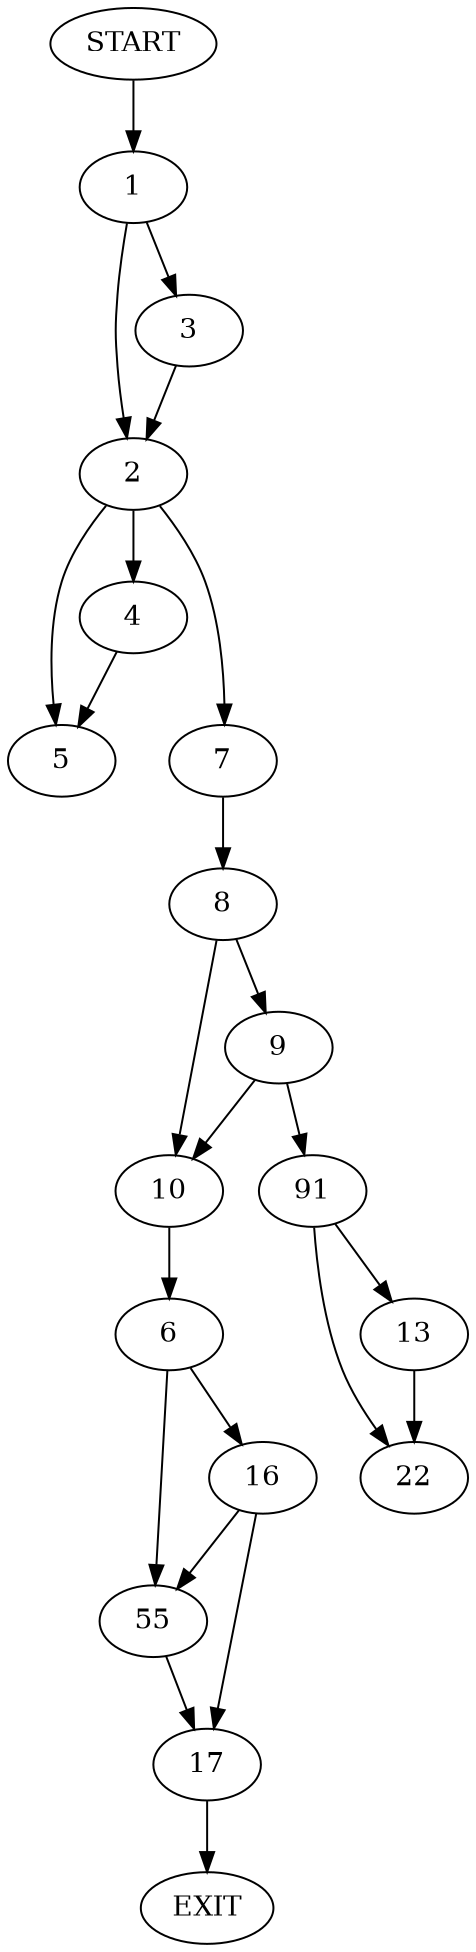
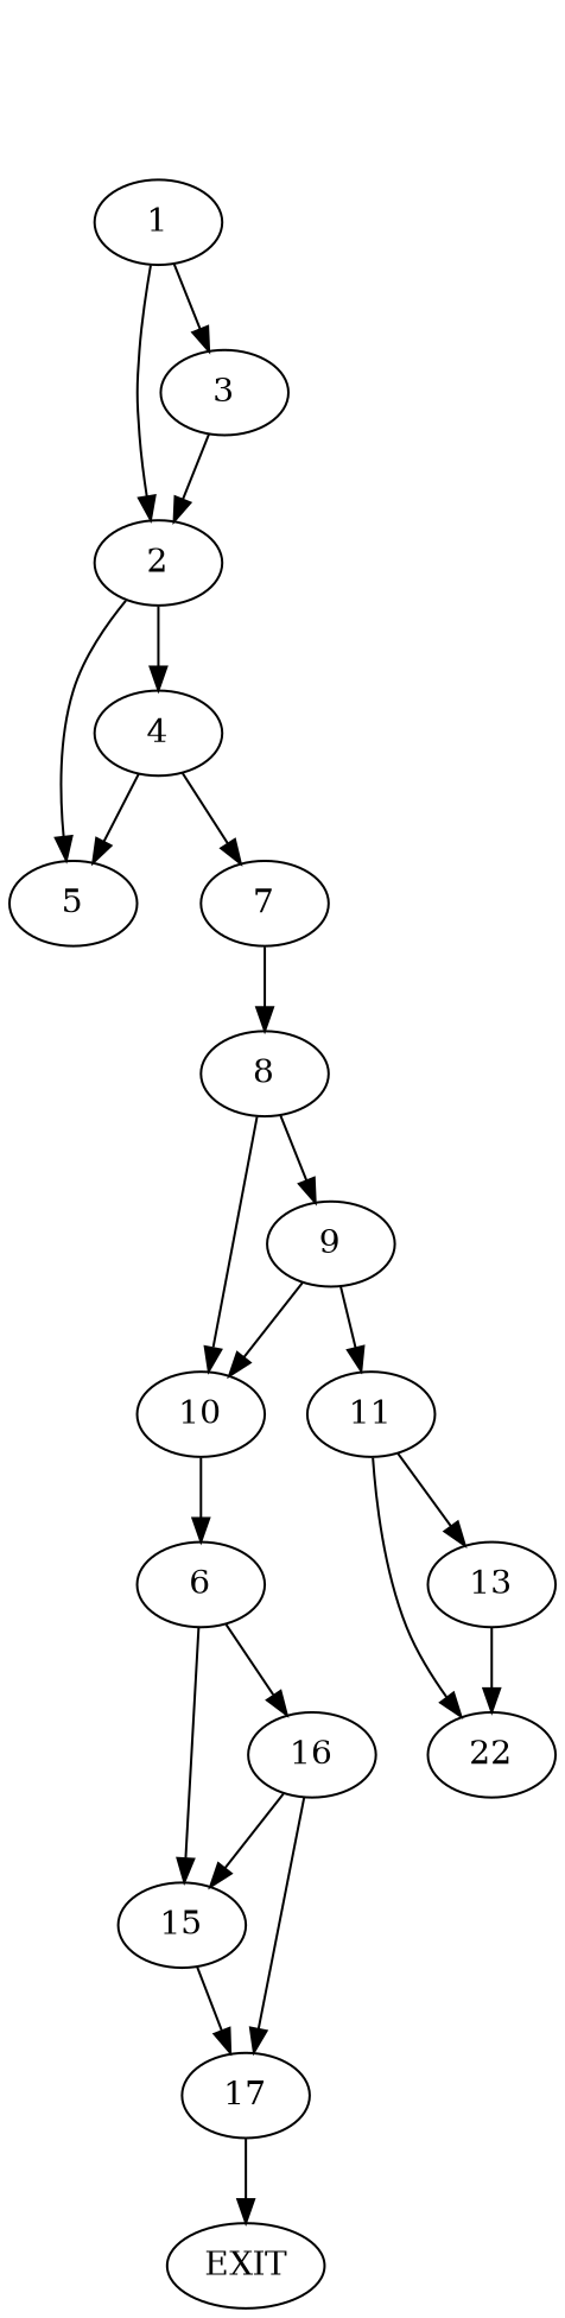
  digraph {
-   n1 [label=START]
    1
    2
    3
    n5 [label=EXIT]
    4
    5
    7
    8
    6
-   15 [label=55]
+   15
    16
    17
    9
    10
-   11 [label=91]
+   11
    n17 [label=22]
    13
-   n1 -> 1
    1 -> 2
    1 -> 3
    2 -> 4
    2 -> 5
    3 -> 2
    4 -> 5
-   2 -> 7
+   4 -> 7
    7 -> 8
    8 -> 9
    8 -> 10
    6 -> 15
    6 -> 16
    15 -> 17
    16 -> 15
    16 -> 17
    17 -> n5
    9 -> 10
    9 -> 11
    10 -> 6
    11 -> n17
    11 -> 13
    13 -> n17
  }
